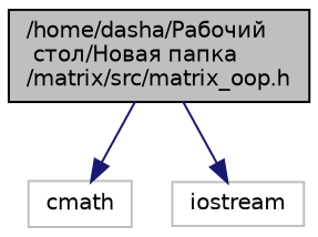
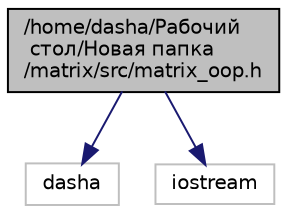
  digraph {
    node [color=grey75 fillcolor=white fontname=Helvetica fontsize=10 shape=record style=filled]
    edge [color=midnightblue fontname=Helvetica fontsize=10 labelfontname=Helvetica labelfontsize=10 style=solid]
    n1 [color=black fillcolor=grey75 fontcolor=black height=0.2 label="/home/dasha/Рабочий\l стол/Новая папка\l/matrix/src/matrix_oop.h" width=0.4]
-   n2 [height=0.2 label=cmath width=0.4]
+   n2 [height=0.2 label=dasha width=0.4]
    n3 [height=0.2 label=iostream width=0.4]
    n1 -> n2
    n1 -> n3
  }
